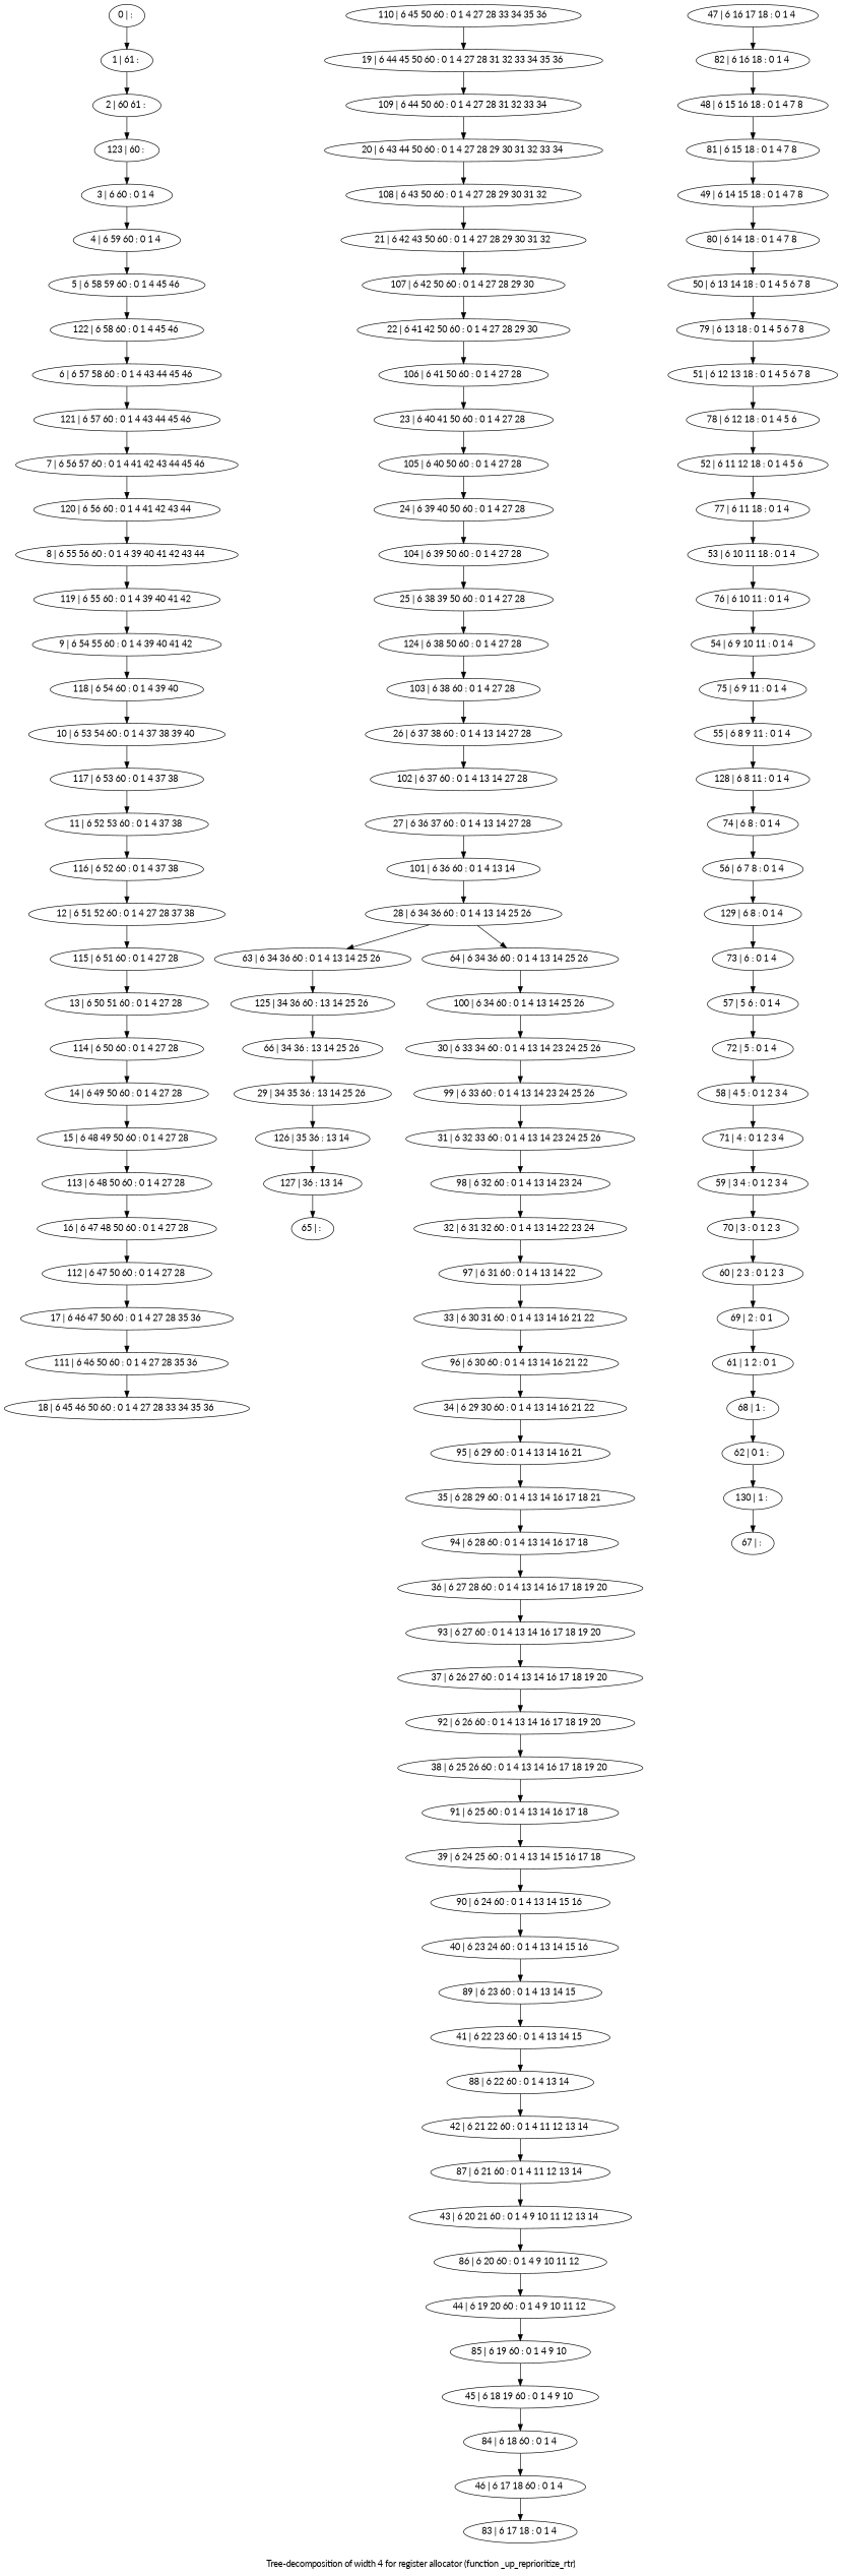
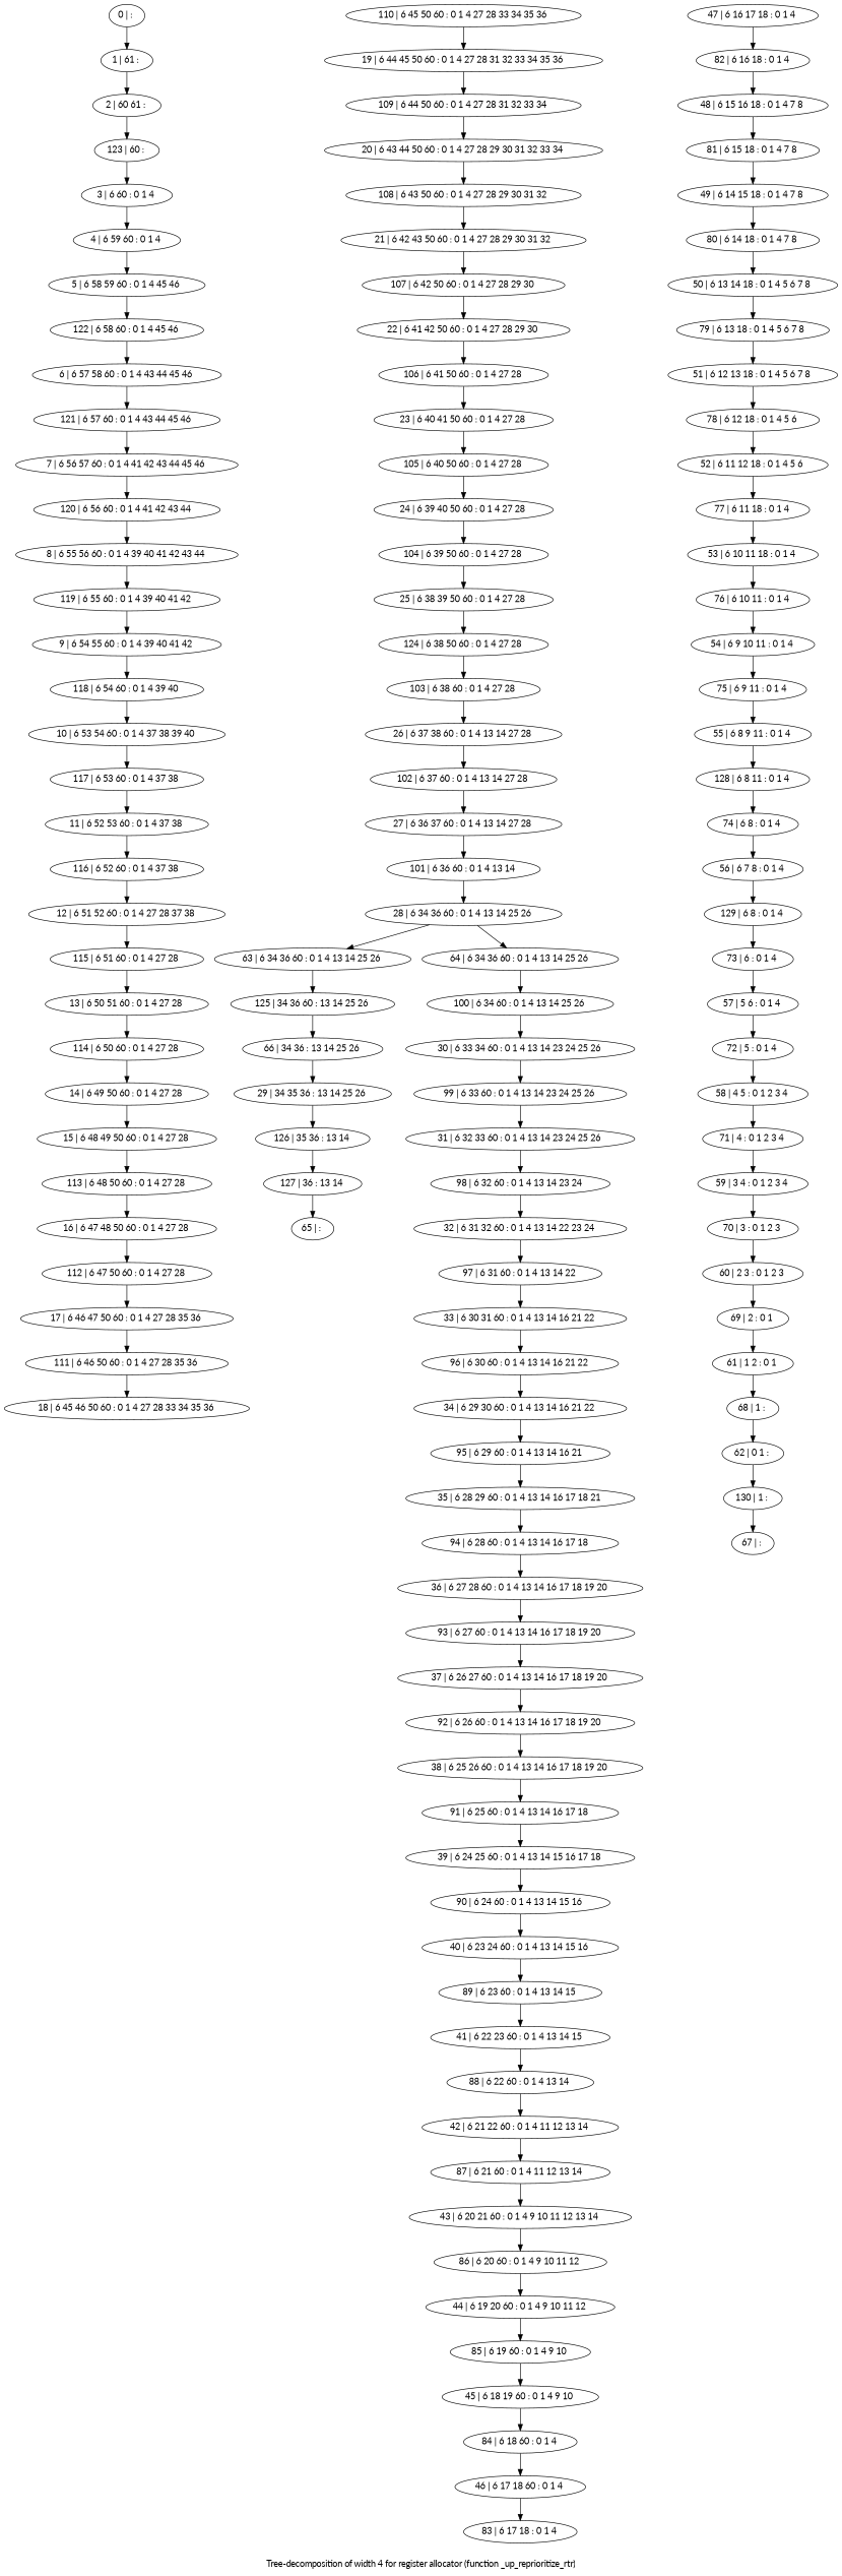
  digraph {
    fontname=Lato
    label="Tree-decomposition of width 4 for register allocator (function _up_reprioritize_rtr)"
    node [fontname=Lato]
    edge [fontname=Lato]
    n1 [label="0 | : "]
    n2 [label="1 | 61 : "]
    n3 [label="2 | 60 61 : "]
    n4 [label="123 | 60 : "]
    n5 [label="3 | 6 60 : 0 1 4 "]
    n6 [label="4 | 6 59 60 : 0 1 4 "]
    n7 [label="5 | 6 58 59 60 : 0 1 4 45 46 "]
    n8 [label="122 | 6 58 60 : 0 1 4 45 46 "]
    n9 [label="6 | 6 57 58 60 : 0 1 4 43 44 45 46 "]
    n10 [label="121 | 6 57 60 : 0 1 4 43 44 45 46 "]
    n11 [label="7 | 6 56 57 60 : 0 1 4 41 42 43 44 45 46 "]
    n12 [label="120 | 6 56 60 : 0 1 4 41 42 43 44 "]
    n13 [label="8 | 6 55 56 60 : 0 1 4 39 40 41 42 43 44 "]
    n14 [label="119 | 6 55 60 : 0 1 4 39 40 41 42 "]
    n15 [label="9 | 6 54 55 60 : 0 1 4 39 40 41 42 "]
    n16 [label="118 | 6 54 60 : 0 1 4 39 40 "]
    n17 [label="10 | 6 53 54 60 : 0 1 4 37 38 39 40 "]
    n18 [label="117 | 6 53 60 : 0 1 4 37 38 "]
    n19 [label="11 | 6 52 53 60 : 0 1 4 37 38 "]
    n20 [label="116 | 6 52 60 : 0 1 4 37 38 "]
    n21 [label="12 | 6 51 52 60 : 0 1 4 27 28 37 38 "]
    n22 [label="115 | 6 51 60 : 0 1 4 27 28 "]
    n23 [label="13 | 6 50 51 60 : 0 1 4 27 28 "]
    n24 [label="114 | 6 50 60 : 0 1 4 27 28 "]
    n25 [label="14 | 6 49 50 60 : 0 1 4 27 28 "]
    n26 [label="15 | 6 48 49 50 60 : 0 1 4 27 28 "]
    n27 [label="113 | 6 48 50 60 : 0 1 4 27 28 "]
    n28 [label="16 | 6 47 48 50 60 : 0 1 4 27 28 "]
    n29 [label="112 | 6 47 50 60 : 0 1 4 27 28 "]
    n30 [label="17 | 6 46 47 50 60 : 0 1 4 27 28 35 36 "]
    n31 [label="111 | 6 46 50 60 : 0 1 4 27 28 35 36 "]
    n32 [label="18 | 6 45 46 50 60 : 0 1 4 27 28 33 34 35 36 "]
    n33 [label="110 | 6 45 50 60 : 0 1 4 27 28 33 34 35 36 "]
    n34 [label="19 | 6 44 45 50 60 : 0 1 4 27 28 31 32 33 34 35 36 "]
    n35 [label="109 | 6 44 50 60 : 0 1 4 27 28 31 32 33 34 "]
    n36 [label="20 | 6 43 44 50 60 : 0 1 4 27 28 29 30 31 32 33 34 "]
    n37 [label="108 | 6 43 50 60 : 0 1 4 27 28 29 30 31 32 "]
    n38 [label="21 | 6 42 43 50 60 : 0 1 4 27 28 29 30 31 32 "]
    n39 [label="107 | 6 42 50 60 : 0 1 4 27 28 29 30 "]
    n40 [label="22 | 6 41 42 50 60 : 0 1 4 27 28 29 30 "]
    n41 [label="106 | 6 41 50 60 : 0 1 4 27 28 "]
    n42 [label="23 | 6 40 41 50 60 : 0 1 4 27 28 "]
    n43 [label="105 | 6 40 50 60 : 0 1 4 27 28 "]
    n44 [label="24 | 6 39 40 50 60 : 0 1 4 27 28 "]
    n45 [label="104 | 6 39 50 60 : 0 1 4 27 28 "]
    n46 [label="25 | 6 38 39 50 60 : 0 1 4 27 28 "]
    n47 [label="124 | 6 38 50 60 : 0 1 4 27 28 "]
    n48 [label="103 | 6 38 60 : 0 1 4 27 28 "]
    n49 [label="26 | 6 37 38 60 : 0 1 4 13 14 27 28 "]
    n50 [label="102 | 6 37 60 : 0 1 4 13 14 27 28 "]
    n51 [label="27 | 6 36 37 60 : 0 1 4 13 14 27 28 "]
    n52 [label="101 | 6 36 60 : 0 1 4 13 14 "]
    n53 [label="28 | 6 34 36 60 : 0 1 4 13 14 25 26 "]
    n54 [label="63 | 6 34 36 60 : 0 1 4 13 14 25 26 "]
    n55 [label="64 | 6 34 36 60 : 0 1 4 13 14 25 26 "]
    n56 [label="125 | 34 36 60 : 13 14 25 26 "]
    n57 [label="100 | 6 34 60 : 0 1 4 13 14 25 26 "]
    n58 [label="29 | 34 35 36 : 13 14 25 26 "]
    n59 [label="126 | 35 36 : 13 14 "]
    n60 [label="127 | 36 : 13 14 "]
    n61 [label="30 | 6 33 34 60 : 0 1 4 13 14 23 24 25 26 "]
    n62 [label="99 | 6 33 60 : 0 1 4 13 14 23 24 25 26 "]
    n63 [label="31 | 6 32 33 60 : 0 1 4 13 14 23 24 25 26 "]
    n64 [label="98 | 6 32 60 : 0 1 4 13 14 23 24 "]
    n65 [label="32 | 6 31 32 60 : 0 1 4 13 14 22 23 24 "]
    n66 [label="97 | 6 31 60 : 0 1 4 13 14 22 "]
    n67 [label="33 | 6 30 31 60 : 0 1 4 13 14 16 21 22 "]
    n68 [label="96 | 6 30 60 : 0 1 4 13 14 16 21 22 "]
    n69 [label="34 | 6 29 30 60 : 0 1 4 13 14 16 21 22 "]
    n70 [label="95 | 6 29 60 : 0 1 4 13 14 16 21 "]
    n71 [label="35 | 6 28 29 60 : 0 1 4 13 14 16 17 18 21 "]
    n72 [label="94 | 6 28 60 : 0 1 4 13 14 16 17 18 "]
    n73 [label="36 | 6 27 28 60 : 0 1 4 13 14 16 17 18 19 20 "]
    n74 [label="93 | 6 27 60 : 0 1 4 13 14 16 17 18 19 20 "]
    n75 [label="37 | 6 26 27 60 : 0 1 4 13 14 16 17 18 19 20 "]
    n76 [label="92 | 6 26 60 : 0 1 4 13 14 16 17 18 19 20 "]
    n77 [label="38 | 6 25 26 60 : 0 1 4 13 14 16 17 18 19 20 "]
    n78 [label="91 | 6 25 60 : 0 1 4 13 14 16 17 18 "]
    n79 [label="39 | 6 24 25 60 : 0 1 4 13 14 15 16 17 18 "]
    n80 [label="90 | 6 24 60 : 0 1 4 13 14 15 16 "]
    n81 [label="40 | 6 23 24 60 : 0 1 4 13 14 15 16 "]
    n82 [label="89 | 6 23 60 : 0 1 4 13 14 15 "]
    n83 [label="41 | 6 22 23 60 : 0 1 4 13 14 15 "]
    n84 [label="88 | 6 22 60 : 0 1 4 13 14 "]
    n85 [label="42 | 6 21 22 60 : 0 1 4 11 12 13 14 "]
    n86 [label="87 | 6 21 60 : 0 1 4 11 12 13 14 "]
    n87 [label="43 | 6 20 21 60 : 0 1 4 9 10 11 12 13 14 "]
    n88 [label="86 | 6 20 60 : 0 1 4 9 10 11 12 "]
    n89 [label="44 | 6 19 20 60 : 0 1 4 9 10 11 12 "]
    n90 [label="85 | 6 19 60 : 0 1 4 9 10 "]
    n91 [label="45 | 6 18 19 60 : 0 1 4 9 10 "]
    n92 [label="84 | 6 18 60 : 0 1 4 "]
    n93 [label="46 | 6 17 18 60 : 0 1 4 "]
    n94 [label="83 | 6 17 18 : 0 1 4 "]
    n95 [label="47 | 6 16 17 18 : 0 1 4 "]
    n96 [label="82 | 6 16 18 : 0 1 4 "]
    n97 [label="48 | 6 15 16 18 : 0 1 4 7 8 "]
    n98 [label="81 | 6 15 18 : 0 1 4 7 8 "]
    n99 [label="49 | 6 14 15 18 : 0 1 4 7 8 "]
    n100 [label="80 | 6 14 18 : 0 1 4 7 8 "]
    n101 [label="50 | 6 13 14 18 : 0 1 4 5 6 7 8 "]
    n102 [label="79 | 6 13 18 : 0 1 4 5 6 7 8 "]
    n103 [label="51 | 6 12 13 18 : 0 1 4 5 6 7 8 "]
    n104 [label="78 | 6 12 18 : 0 1 4 5 6 "]
    n105 [label="52 | 6 11 12 18 : 0 1 4 5 6 "]
    n106 [label="77 | 6 11 18 : 0 1 4 "]
    n107 [label="53 | 6 10 11 18 : 0 1 4 "]
    n108 [label="76 | 6 10 11 : 0 1 4 "]
    n109 [label="54 | 6 9 10 11 : 0 1 4 "]
    n110 [label="75 | 6 9 11 : 0 1 4 "]
    n111 [label="55 | 6 8 9 11 : 0 1 4 "]
    n112 [label="128 | 6 8 11 : 0 1 4 "]
    n113 [label="74 | 6 8 : 0 1 4 "]
    n114 [label="56 | 6 7 8 : 0 1 4 "]
    n115 [label="129 | 6 8 : 0 1 4 "]
    n116 [label="73 | 6 : 0 1 4 "]
    n117 [label="57 | 5 6 : 0 1 4 "]
    n118 [label="72 | 5 : 0 1 4 "]
    n119 [label="58 | 4 5 : 0 1 2 3 4 "]
    n120 [label="71 | 4 : 0 1 2 3 4 "]
    n121 [label="59 | 3 4 : 0 1 2 3 4 "]
    n122 [label="70 | 3 : 0 1 2 3 "]
    n123 [label="60 | 2 3 : 0 1 2 3 "]
    n124 [label="69 | 2 : 0 1 "]
    n125 [label="61 | 1 2 : 0 1 "]
    n126 [label="68 | 1 : "]
    n127 [label="62 | 0 1 : "]
    n128 [label="130 | 1 : "]
    n129 [label="67 | : "]
    n130 [label="66 | 34 36 : 13 14 25 26 "]
    n131 [label="65 | : "]
    n1 -> n2
    n2 -> n3
    n3 -> n4
    n4 -> n5
    n5 -> n6
    n6 -> n7
    n7 -> n8
    n8 -> n9
    n9 -> n10
    n10 -> n11
    n11 -> n12
    n12 -> n13
    n13 -> n14
    n14 -> n15
    n15 -> n16
    n16 -> n17
    n17 -> n18
    n18 -> n19
    n19 -> n20
    n20 -> n21
    n21 -> n22
    n22 -> n23
    n23 -> n24
    n24 -> n25
    n25 -> n26
    n26 -> n27
    n27 -> n28
    n28 -> n29
    n29 -> n30
    n30 -> n31
    n31 -> n32
    n33 -> n34
    n34 -> n35
    n35 -> n36
    n36 -> n37
    n37 -> n38
    n38 -> n39
    n39 -> n40
    n40 -> n41
    n41 -> n42
    n42 -> n43
    n43 -> n44
    n44 -> n45
    n45 -> n46
    n46 -> n47
    n47 -> n48
    n48 -> n49
    n49 -> n50
+   n50 -> n51
    n51 -> n52
    n52 -> n53
    n53 -> n54
    n53 -> n55
    n54 -> n56
    n55 -> n57
    n56 -> n130
    n57 -> n61
    n58 -> n59
    n59 -> n60
    n60 -> n131
    n61 -> n62
    n62 -> n63
    n63 -> n64
    n64 -> n65
    n65 -> n66
    n66 -> n67
    n67 -> n68
    n68 -> n69
    n69 -> n70
    n70 -> n71
    n71 -> n72
    n72 -> n73
    n73 -> n74
    n74 -> n75
    n75 -> n76
    n76 -> n77
    n77 -> n78
    n78 -> n79
    n79 -> n80
    n80 -> n81
    n81 -> n82
    n82 -> n83
    n83 -> n84
    n84 -> n85
    n85 -> n86
    n86 -> n87
    n87 -> n88
    n88 -> n89
    n89 -> n90
    n90 -> n91
    n91 -> n92
    n92 -> n93
    n93 -> n94
    n95 -> n96
    n96 -> n97
    n97 -> n98
    n98 -> n99
    n99 -> n100
    n100 -> n101
    n101 -> n102
    n102 -> n103
    n103 -> n104
    n104 -> n105
    n105 -> n106
    n106 -> n107
    n107 -> n108
    n108 -> n109
    n109 -> n110
    n110 -> n111
    n111 -> n112
    n112 -> n113
    n113 -> n114
    n114 -> n115
    n115 -> n116
    n116 -> n117
    n117 -> n118
    n118 -> n119
    n119 -> n120
    n120 -> n121
    n121 -> n122
    n122 -> n123
    n123 -> n124
    n124 -> n125
    n125 -> n126
    n126 -> n127
    n127 -> n128
    n128 -> n129
    n130 -> n58
  }
